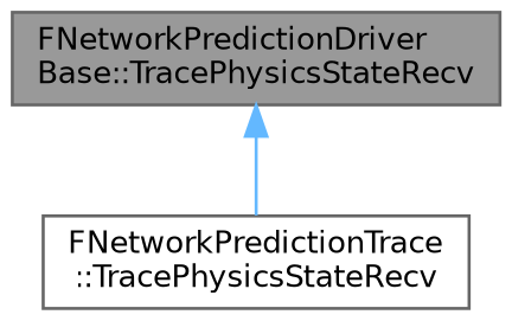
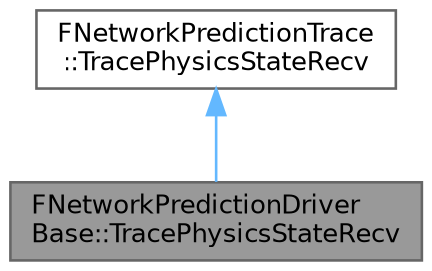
  digraph {
    rankdir=TB
    node [fontname=Helvetica fontsize=10 shape=box style=filled]
    n1 [color=gray40 fillcolor=grey60 fontcolor=black height=0.2 label="FNetworkPredictionDriver\lBase::TracePhysicsStateRecv" width=0.4]
    n2 [color=grey40 fillcolor=white height=0.2 label="FNetworkPredictionTrace\l::TracePhysicsStateRecv" width=0.4]
-   n1 -> n2 [color=steelblue1 dir=back fontname=Helvetica fontsize=10 labelfontname=Helvetica labelfontsize=10 style=solid]
+   n2 -> n1 [color=steelblue1 dir=back fontname=Helvetica fontsize=10 labelfontname=Helvetica labelfontsize=10 style=solid]
  }
